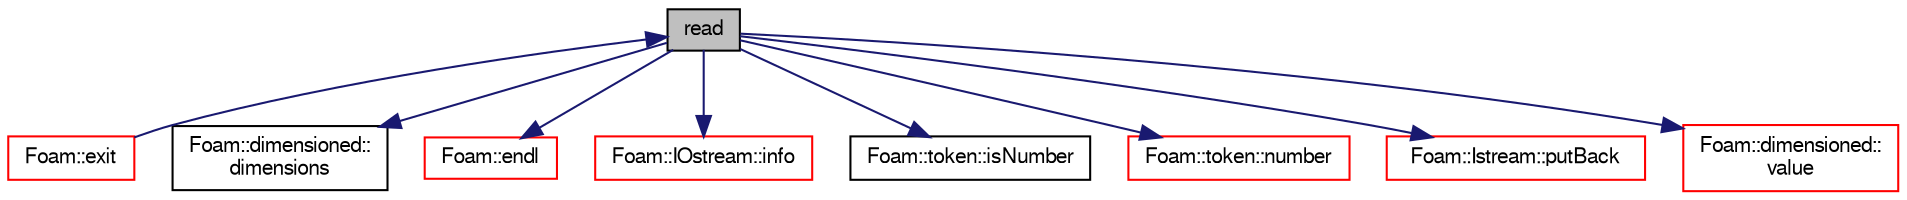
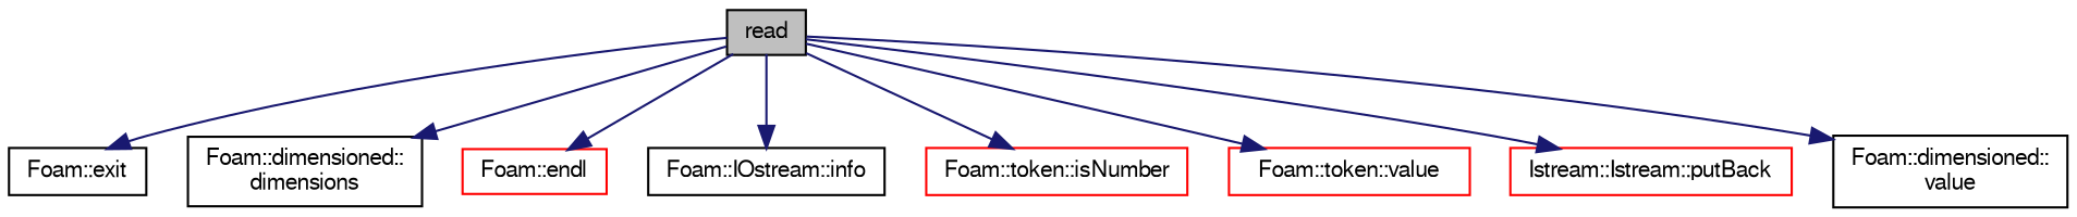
  digraph {
    rankdir=TB
    node [color=red fontname=FreeSans fontsize=10 shape=record]
    edge [color=midnightblue fontname=FreeSans fontsize=10 labelfontname=FreeSans labelfontsize=10 style=solid]
    n1 [color=black fillcolor=grey75 fontcolor=black height=0.2 label=read style=filled width=0.4]
-   n2 [height=0.2 label="Foam::exit" width=0.4]
+   n2 [color=black height=0.2 label="Foam::exit" width=0.4]
    n3 [color=black height=0.2 label="Foam::dimensioned::\ldimensions" width=0.4]
    n4 [height=0.2 label="Foam::endl" width=0.4]
-   n5 [height=0.2 label="Foam::IOstream::info" width=0.4]
-   n6 [color=black height=0.2 label="Foam::token::isNumber" width=0.4]
-   n7 [height=0.2 label="Foam::token::number" width=0.4]
-   n8 [height=0.2 label="Foam::Istream::putBack" width=0.4]
-   n9 [height=0.2 label="Foam::dimensioned::\lvalue" width=0.4]
-   n2 -> n1
+   n5 [color=black height=0.2 label="Foam::IOstream::info" width=0.4]
+   n6 [height=0.2 label="Foam::token::isNumber" width=0.4]
+   n7 [height=0.2 label="Foam::token::value" width=0.4]
+   n8 [height=0.2 label="Istream::Istream::putBack" width=0.4]
+   n9 [color=black height=0.2 label="Foam::dimensioned::\lvalue" width=0.4]
+   n1 -> n2
    n1 -> n3
    n1 -> n4
    n1 -> n5
    n1 -> n6
    n1 -> n7
    n1 -> n8
    n1 -> n9
  }
